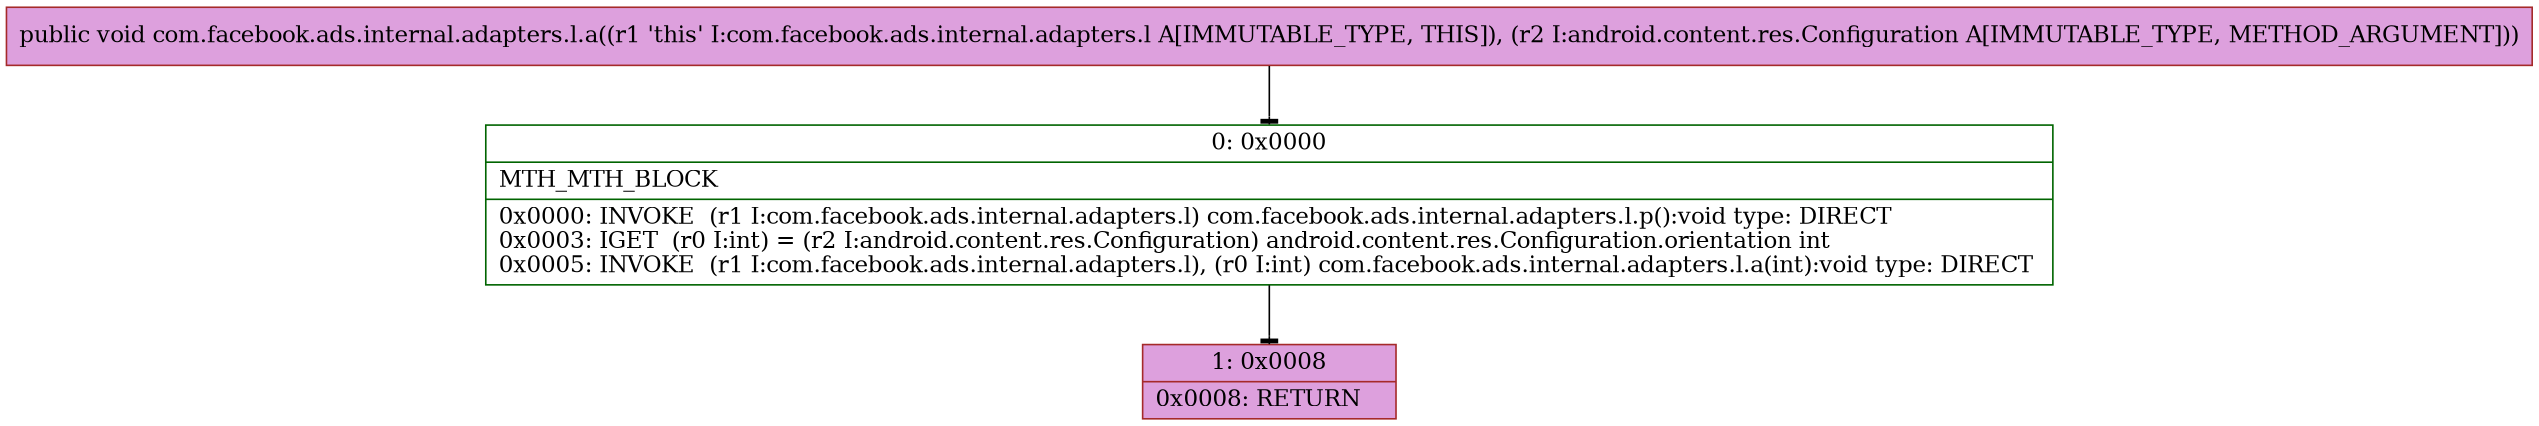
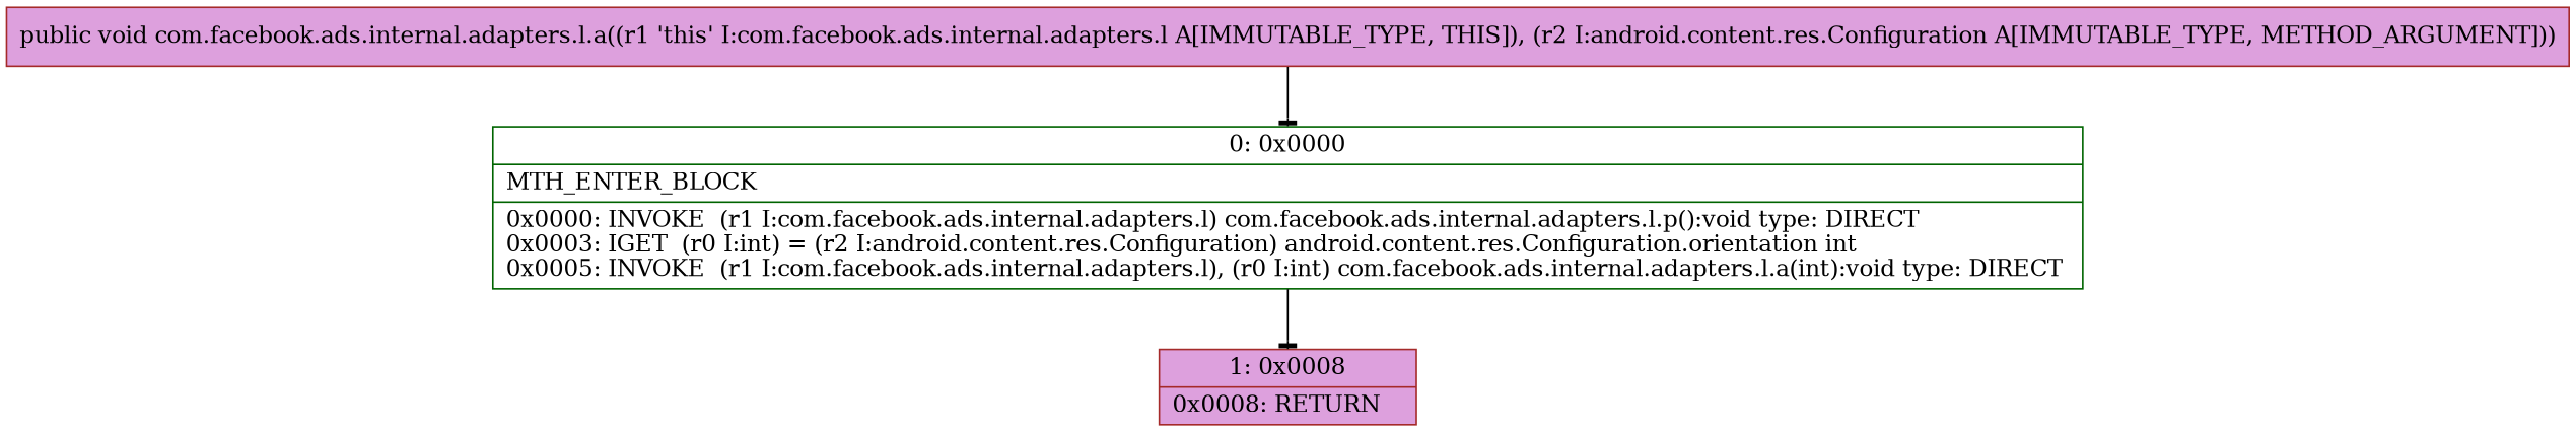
  digraph {
    node [shape=record style=filled fillcolor=plum color=brown]
    edge [arrowhead=tee]
-   n1 [label="{0\:\ 0x0000|MTH_MTH_BLOCK\l|0x0000: INVOKE  (r1 I:com.facebook.ads.internal.adapters.l) com.facebook.ads.internal.adapters.l.p():void type: DIRECT \l0x0003: IGET  (r0 I:int) = (r2 I:android.content.res.Configuration) android.content.res.Configuration.orientation int \l0x0005: INVOKE  (r1 I:com.facebook.ads.internal.adapters.l), (r0 I:int) com.facebook.ads.internal.adapters.l.a(int):void type: DIRECT \l}" fillcolor=white color=darkgreen]
+   n1 [label="{0\:\ 0x0000|MTH_ENTER_BLOCK\l|0x0000: INVOKE  (r1 I:com.facebook.ads.internal.adapters.l) com.facebook.ads.internal.adapters.l.p():void type: DIRECT \l0x0003: IGET  (r0 I:int) = (r2 I:android.content.res.Configuration) android.content.res.Configuration.orientation int \l0x0005: INVOKE  (r1 I:com.facebook.ads.internal.adapters.l), (r0 I:int) com.facebook.ads.internal.adapters.l.a(int):void type: DIRECT \l}" fillcolor=white color=darkgreen]
    n2 [label="{1\:\ 0x0008|0x0008: RETURN   \l}"]
    n3 [label="{public void com.facebook.ads.internal.adapters.l.a((r1 'this' I:com.facebook.ads.internal.adapters.l A[IMMUTABLE_TYPE, THIS]), (r2 I:android.content.res.Configuration A[IMMUTABLE_TYPE, METHOD_ARGUMENT])) }"]
    n1 -> n2
    n3 -> n1
  }
